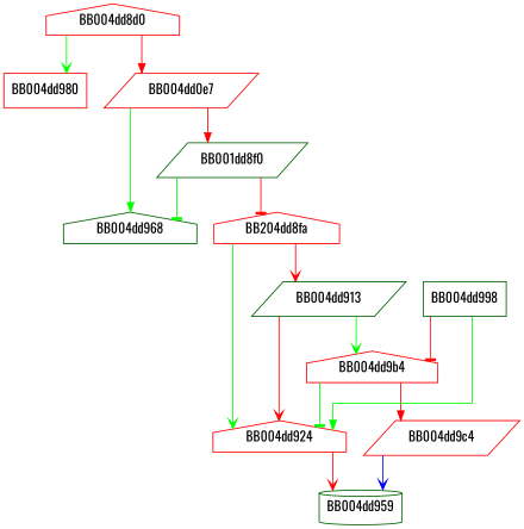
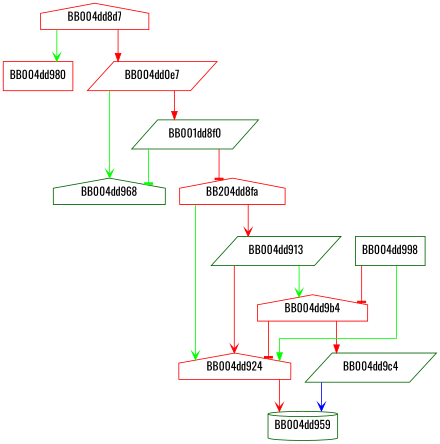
  digraph {
    fontname=Oswald
    splines=ortho
    node [color=red fontname=Oswald shape=house]
    edge [arrowhead=vee color=red fontname=Oswald]
    BB004dd980 [shape=box]
-   BB004dd8d0
+   BB004dd8d0 [label=BB004dd8d7]
    n3 [label=BB004dd0e7 shape=parallelogram]
    BB004dd968 [color=darkgreen]
    n5 [color=darkgreen label=BB001dd8f0 shape=parallelogram]
    n6 [label=BB204dd8fa]
    BB004dd924
    BB004dd913 [color=darkgreen shape=parallelogram]
    BB004dd959 [color=darkgreen shape=cylinder]
    BB004dd9b4
    BB004dd998 [color=darkgreen shape=box]
-   BB004dd9c4 [shape=parallelogram]
+   BB004dd9c4 [color=darkgreen shape=parallelogram]
    BB004dd8d0 -> BB004dd980 [color=green]
    BB004dd8d0 -> n3 [arrowhead=normal]
-   n3 -> BB004dd968 [arrowhead=normal color=green]
+   n3 -> BB004dd968 [color=green]
    n3 -> n5 [arrowhead=normal]
    n5 -> BB004dd968 [arrowhead=tee color=green]
    n5 -> n6 [arrowhead=tee]
    n6 -> BB004dd924 [color=green]
    n6 -> BB004dd913
    BB004dd924 -> BB004dd959
    BB004dd913 -> BB004dd924
    BB004dd913 -> BB004dd9b4 [color=green]
-   BB004dd9b4 -> BB004dd924 [arrowhead=tee color=green]
+   BB004dd9b4 -> BB004dd924 [arrowhead=tee]
    BB004dd9b4 -> BB004dd9c4 [arrowhead=normal]
    BB004dd998 -> BB004dd924 [arrowhead=normal color=green]
    BB004dd998 -> BB004dd9b4 [arrowhead=tee]
    BB004dd9c4 -> BB004dd959 [color=blue]
  }
